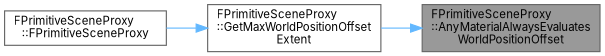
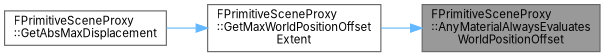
  digraph {
    rankdir=RL
    fontname=Inter
    node [color=grey40 fillcolor=white fontname=Inter fontsize=10 shape=box style=filled]
    edge [color=steelblue1 dir=back fontname=Inter fontsize=10 labelfontname=Helvetica labelfontsize=10 style=solid]
    n1 [color=gray40 fillcolor=grey60 fontcolor=black height=0.2 label="FPrimitiveSceneProxy\l::AnyMaterialAlwaysEvaluates\lWorldPositionOffset" width=0.4]
    n2 [height=0.2 label="FPrimitiveSceneProxy\l::GetMaxWorldPositionOffset\lExtent" width=0.4]
-   n3 [height=0.2 label="FPrimitiveSceneProxy\l::FPrimitiveSceneProxy" width=0.4]
+   n3 [height=0.2 label="FPrimitiveSceneProxy\l::GetAbsMaxDisplacement" width=0.4]
    n1 -> n2
    n2 -> n3
  }
